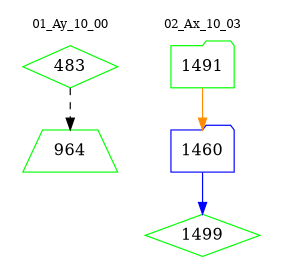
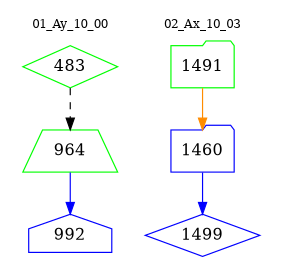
  digraph {
    node [color=green shape=diamond]
    edge [color=blue style=solid]
    n1 [label=483]
    n2 [label=964 shape=trapezium]
+   n3 [color=blue label=992 shape=house]
    n4 [label=1491 shape=folder]
    n5 [color=blue label=1460 shape=folder]
-   n6 [label=1499]
+   n6 [color=blue label=1499]
    subgraph cluster_1 {
      color=white
      fontsize=10
      label="01_Ay_10_00"
      n1
      n2
+     n3
    }
    subgraph cluster_2 {
      color=white
      fontsize=10
      label="02_Ax_10_03"
      n4
      n5
      n6
    }
    n1 -> n2 [color=black style=dashed]
+   n2 -> n3
    n4 -> n5 [color=darkorange]
    n5 -> n6
  }
